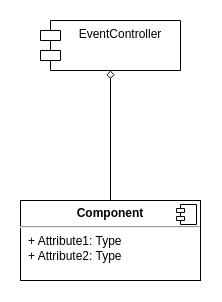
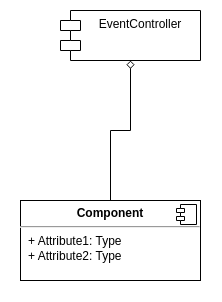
  <mxCell id="0" />
  <mxCell id="1" parent="0" />
  <mxCell id="2" style="edgeStyle=orthogonalEdgeStyle;rounded=0;orthogonalLoop=1;jettySize=auto;html=1;exitX=0.5;exitY=0;exitDx=0;exitDy=0;entryX=0.5;entryY=1;entryDx=0;entryDy=0;endArrow=diamond;endFill=0;" edge="1" parent="1" source="3" target="5"><mxGeometry relative="1" as="geometry" /></mxCell>
  <mxCell id="3" value="&lt;p style=&quot;margin:0px;margin-top:6px;text-align:center;&quot;&gt;&lt;b&gt;Component&lt;/b&gt;&lt;/p&gt;&lt;hr/&gt;&lt;p style=&quot;margin:0px;margin-left:8px;&quot;&gt;+ Attribute1: Type&lt;br/&gt;+ Attribute2: Type&lt;/p&gt;" style="align=left;overflow=fill;html=1;dropTarget=0;" vertex="1" parent="1"><mxGeometry x="20" y="200" width="180" height="80" as="geometry" /></mxCell>
  <mxCell id="4" value="" style="shape=component;jettyWidth=8;jettyHeight=4;" vertex="1" parent="3"><mxGeometry x="1" width="20" height="20" relative="1" as="geometry"><mxPoint x="-24" y="4" as="offset" /></mxGeometry></mxCell>
- <mxCell id="5" value="EventController" style="shape=module;align=left;spacingLeft=20;align=center;verticalAlign=top;" vertex="1" parent="1"><mxGeometry x="40" y="20" width="140" height="50" as="geometry" /></mxCell>
+ <mxCell id="5" value="EventController" style="shape=module;align=left;spacingLeft=20;align=center;verticalAlign=top;" vertex="1" parent="1"><mxGeometry x="60" y="10" width="140" height="50" as="geometry" /></mxCell>
